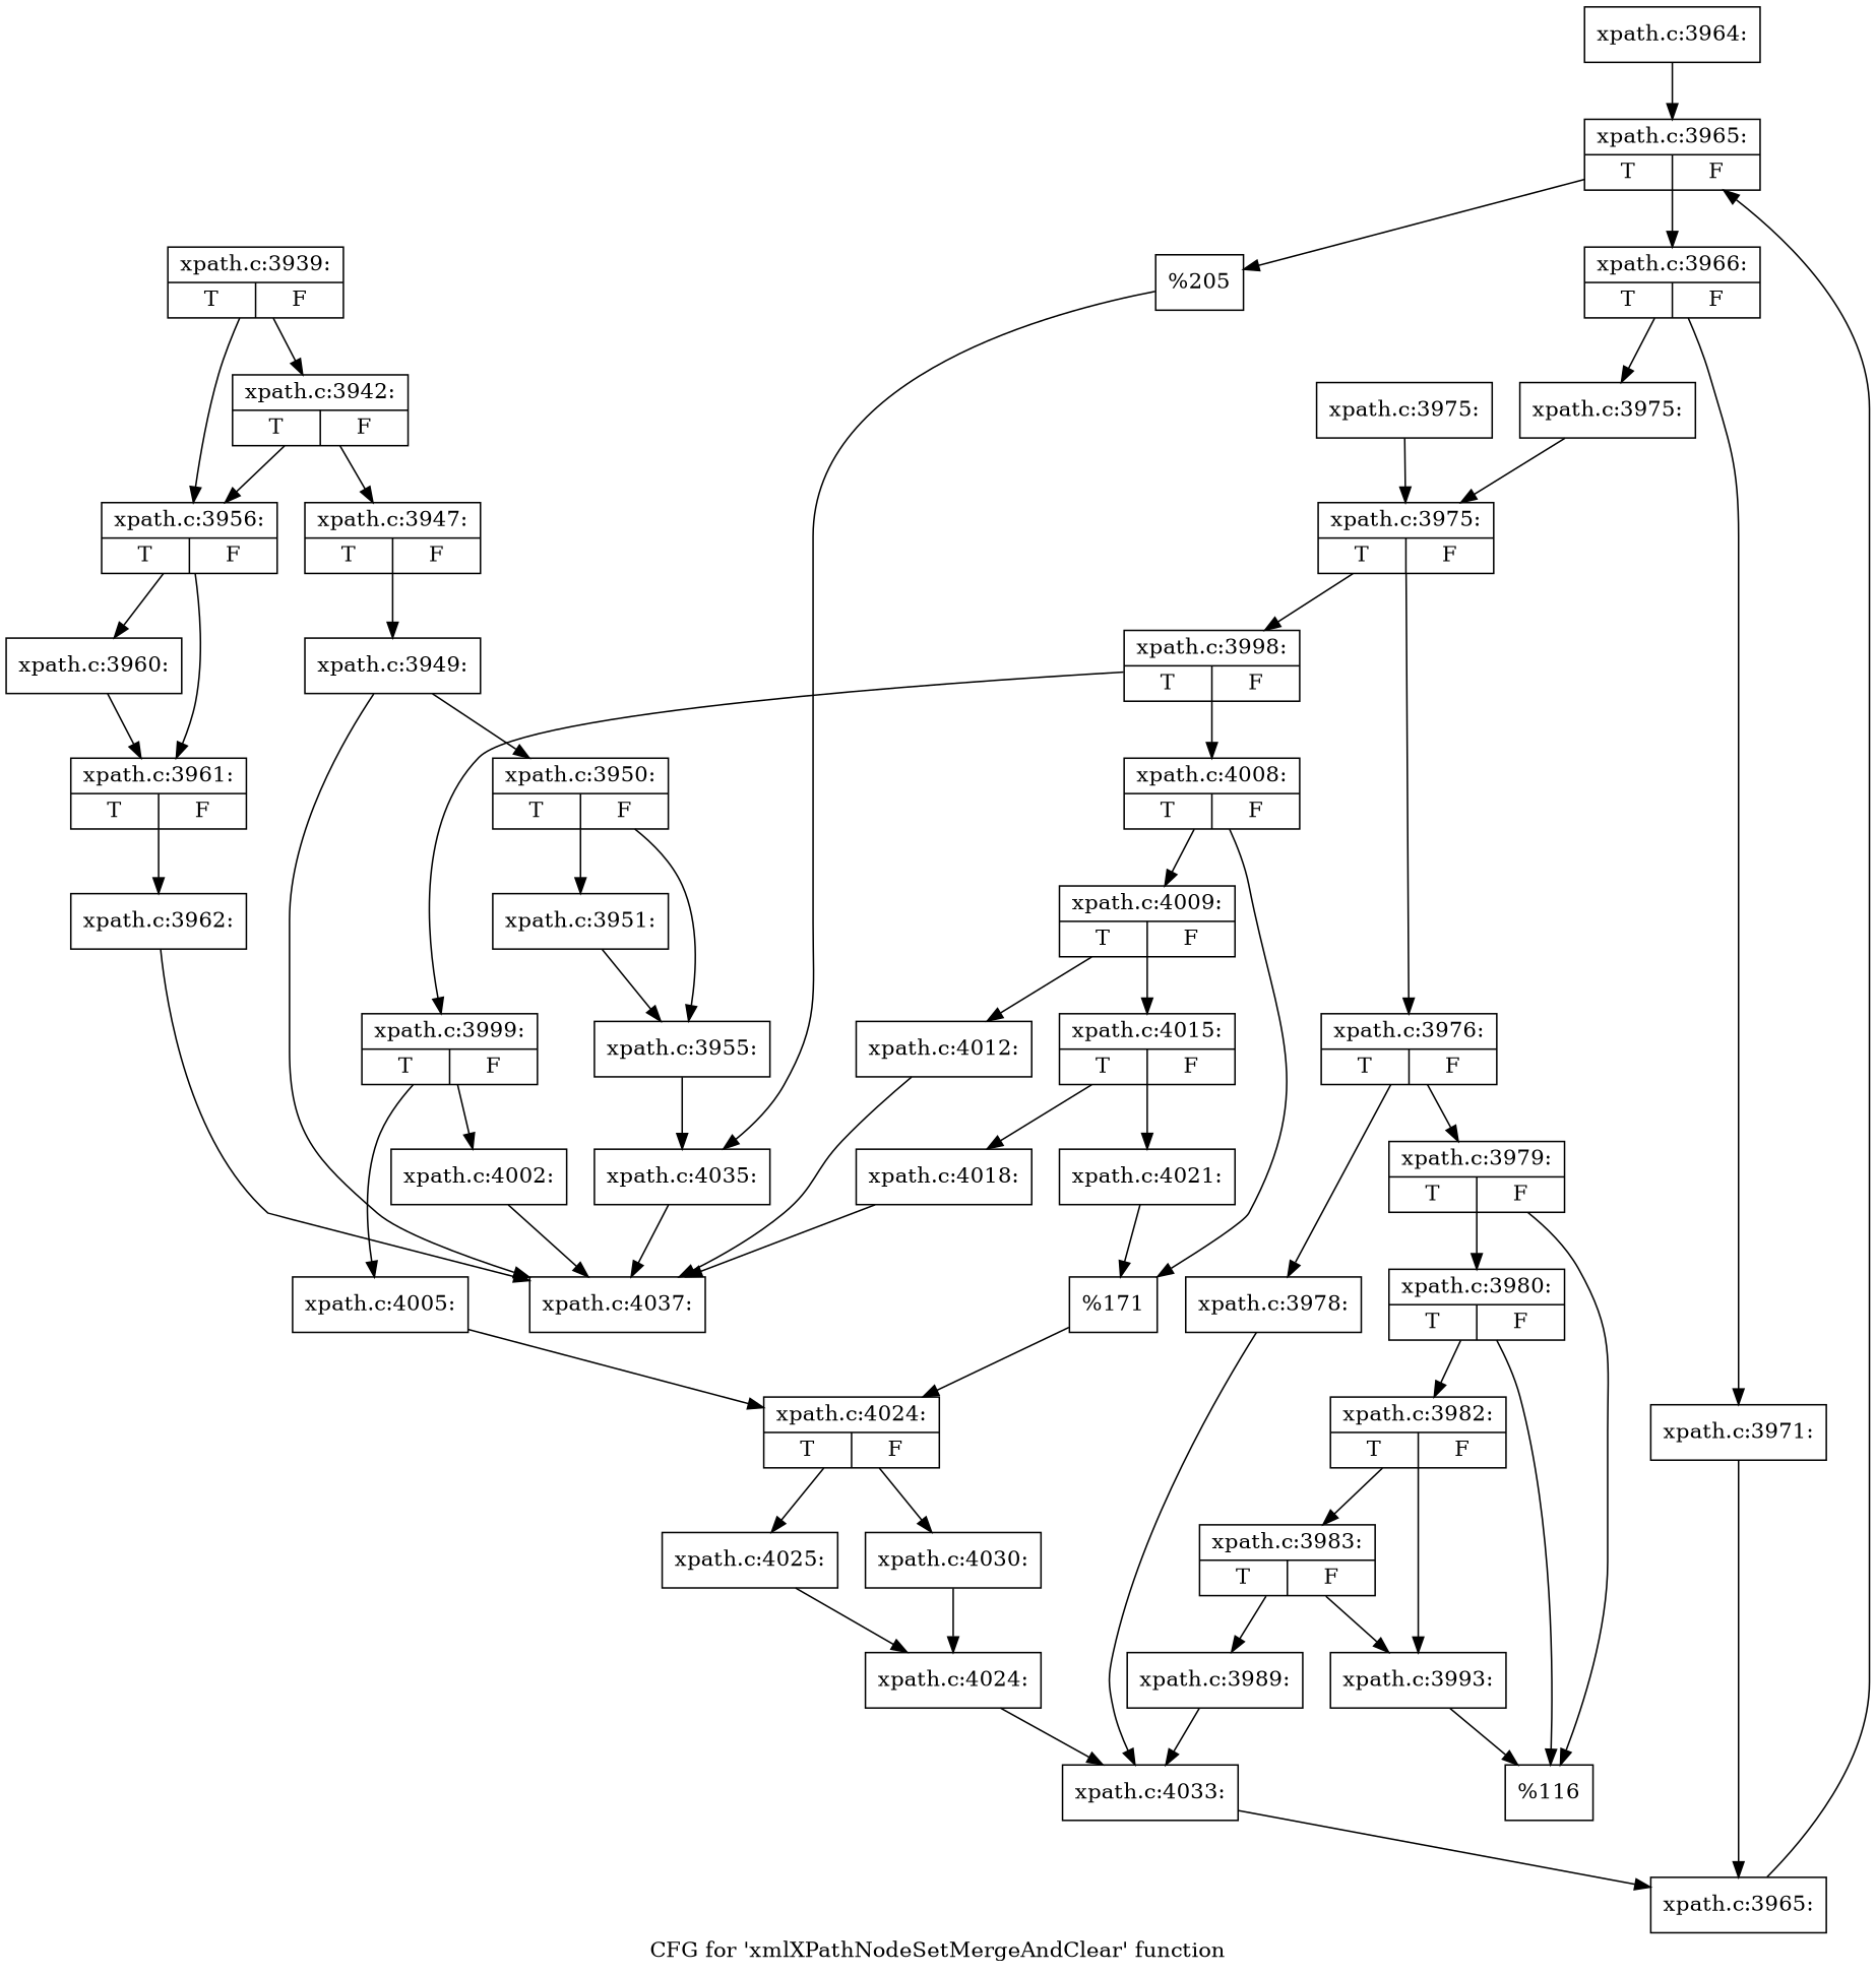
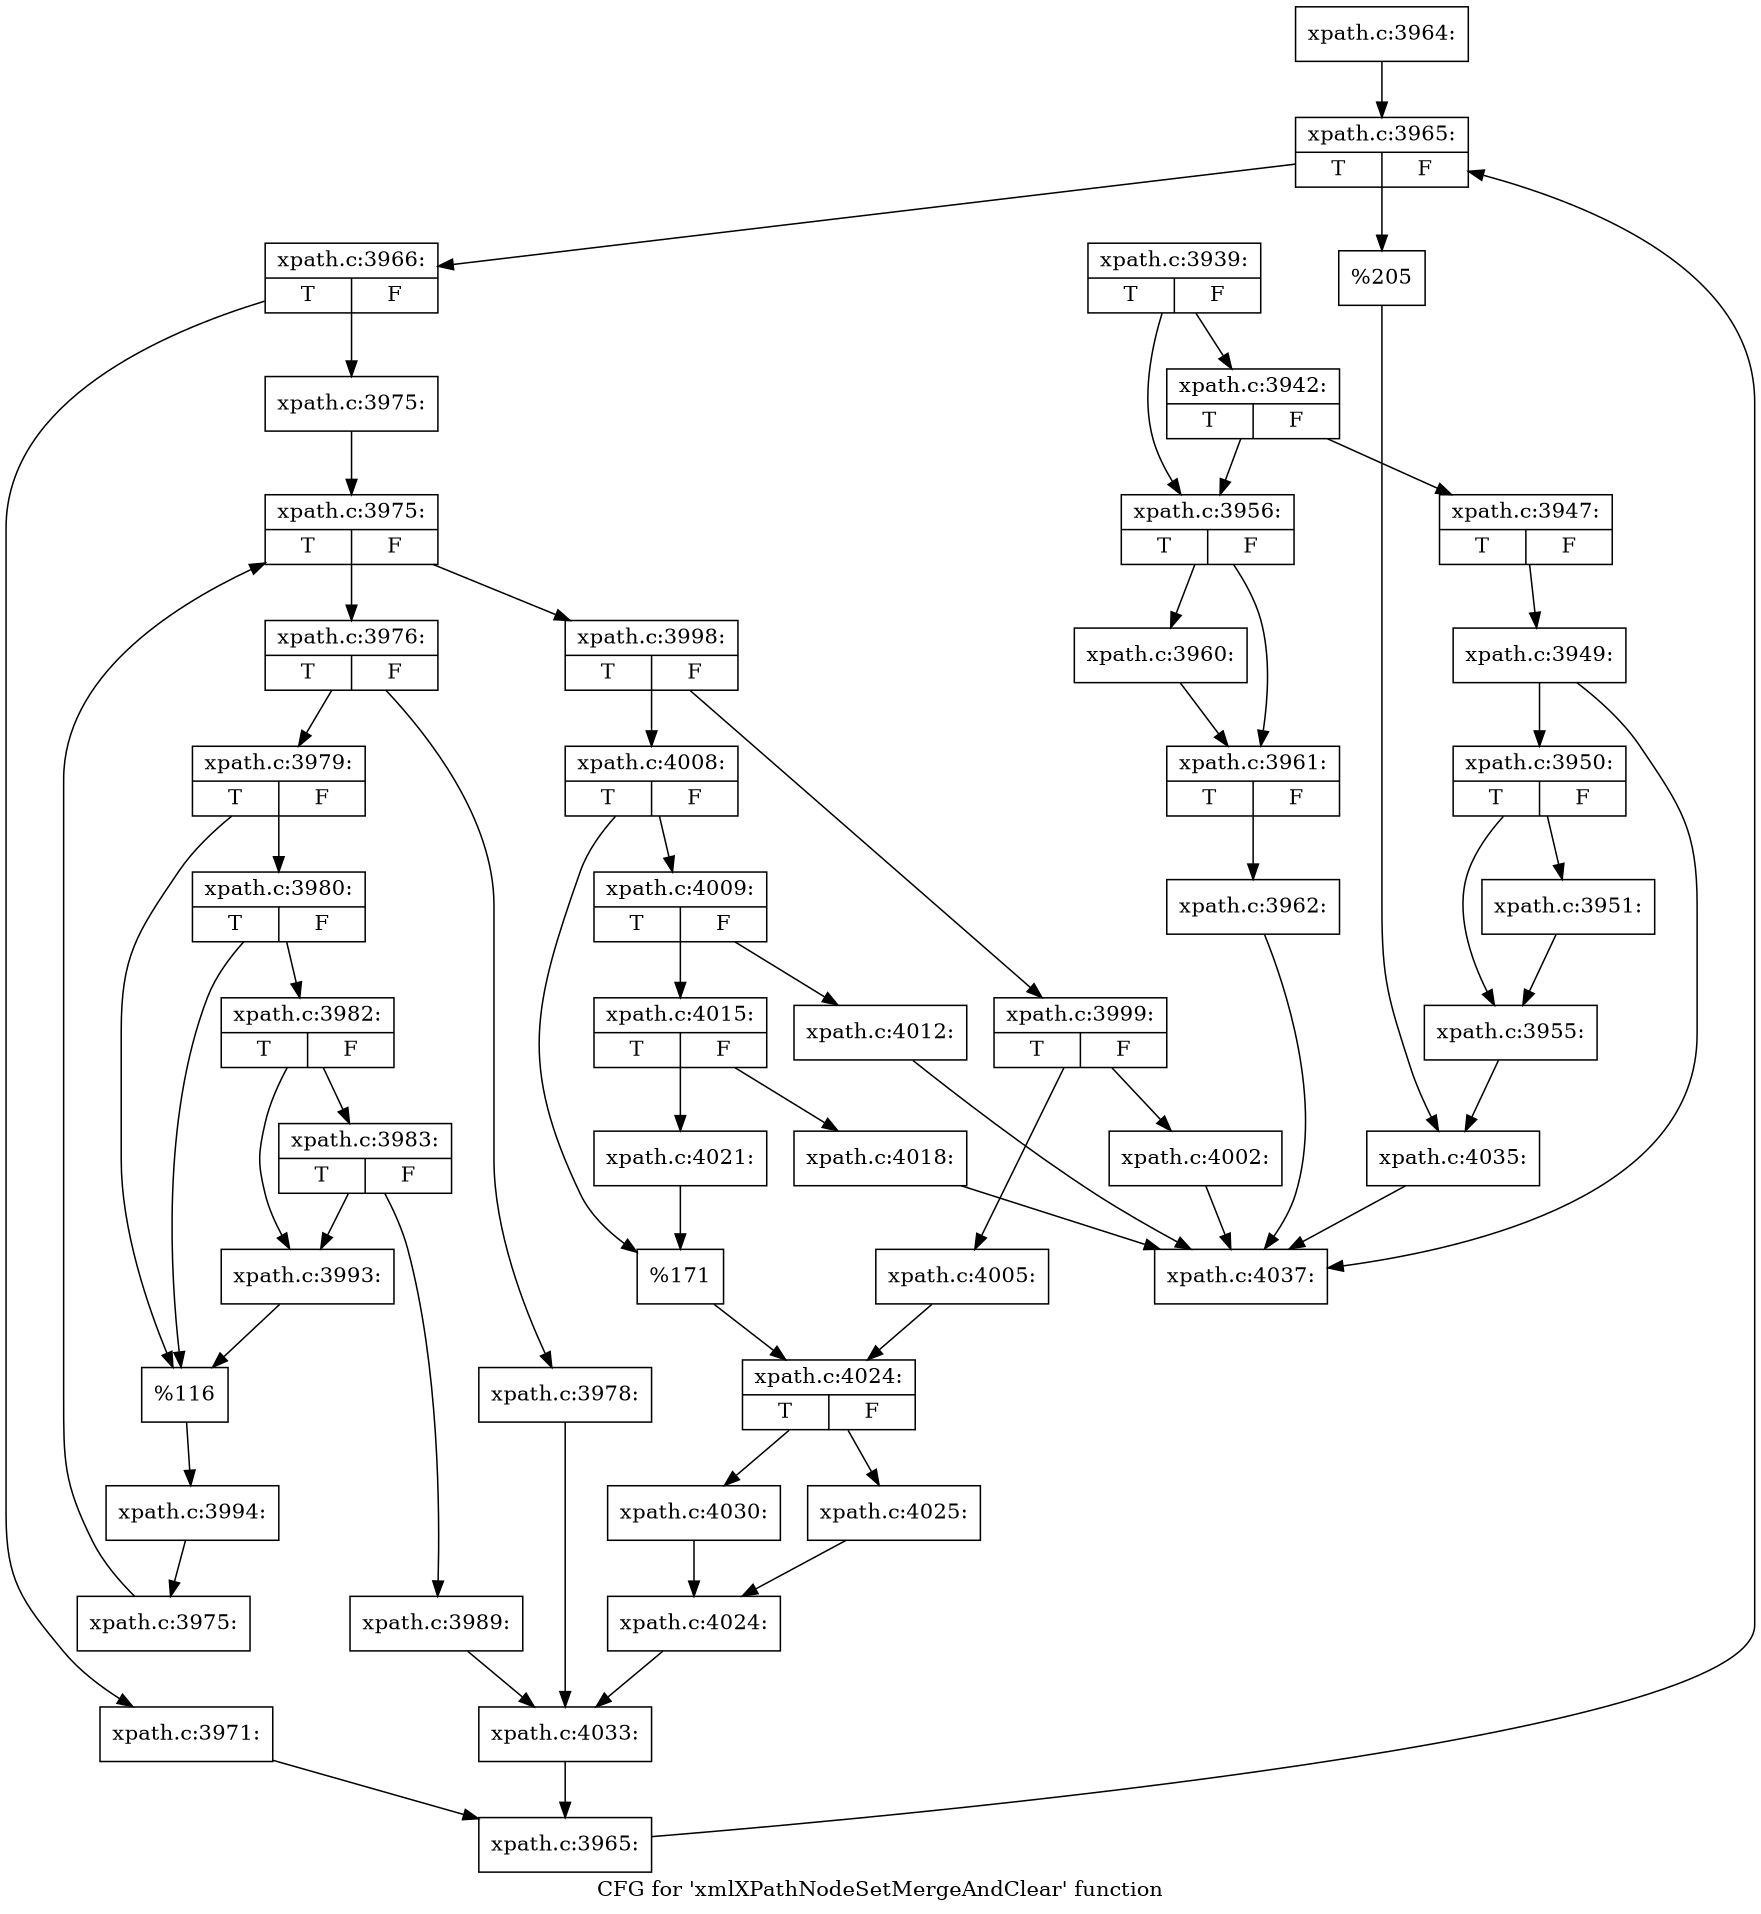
  digraph {
    label="CFG for 'xmlXPathNodeSetMergeAndClear' function"
    node [shape=record]
    n1 [label="{xpath.c:3939:|{<s0>T|<s1>F}}"]
    n2 [label="{xpath.c:3942:|{<s0>T|<s1>F}}"]
    n3 [label="{xpath.c:3956:|{<s0>T|<s1>F}}"]
    n4 [label="{xpath.c:3947:|{<s0>T|<s1>F}}"]
    n5 [label="{xpath.c:3960:}"]
    n6 [label="{xpath.c:3961:|{<s0>T|<s1>F}}"]
    n7 [label="{xpath.c:3949:}"]
    n8 [label="{xpath.c:3962:}"]
    n9 [label="{xpath.c:3950:|{<s0>T|<s1>F}}"]
    n10 [label="{xpath.c:4037:}"]
    n11 [label="{xpath.c:3951:}"]
    n12 [label="{xpath.c:3955:}"]
    n13 [label="{xpath.c:4035:}"]
    n14 [label="{xpath.c:3964:}"]
    n15 [label="{xpath.c:3965:|{<s0>T|<s1>F}}"]
    n16 [label="{xpath.c:3966:|{<s0>T|<s1>F}}"]
    n17 [label="{%205}"]
    n18 [label="{xpath.c:3971:}"]
    n19 [label="{xpath.c:3975:}"]
    n20 [label="{xpath.c:3965:}"]
    n21 [label="{xpath.c:3975:|{<s0>T|<s1>F}}"]
    n22 [label="{xpath.c:3976:|{<s0>T|<s1>F}}"]
    n23 [label="{xpath.c:3998:|{<s0>T|<s1>F}}"]
    n24 [label="{xpath.c:3978:}"]
    n25 [label="{xpath.c:3979:|{<s0>T|<s1>F}}"]
    n26 [label="{xpath.c:3999:|{<s0>T|<s1>F}}"]
    n27 [label="{xpath.c:4008:|{<s0>T|<s1>F}}"]
    n28 [label="{xpath.c:4033:}"]
    n29 [label="{xpath.c:3980:|{<s0>T|<s1>F}}"]
    n30 [label="{%116}"]
    n31 [label="{xpath.c:4002:}"]
    n32 [label="{xpath.c:4005:}"]
    n33 [label="{xpath.c:4009:|{<s0>T|<s1>F}}"]
    n34 [label="{%171}"]
    n35 [label="{xpath.c:3982:|{<s0>T|<s1>F}}"]
+   n36 [label="{xpath.c:3994:}"]
    n37 [label="{xpath.c:3983:|{<s0>T|<s1>F}}"]
    n38 [label="{xpath.c:3993:}"]
    n39 [label="{xpath.c:3975:}"]
    n40 [label="{xpath.c:3989:}"]
    n41 [label="{xpath.c:4024:|{<s0>T|<s1>F}}"]
    n42 [label="{xpath.c:4012:}"]
    n43 [label="{xpath.c:4015:|{<s0>T|<s1>F}}"]
    n44 [label="{xpath.c:4025:}"]
    n45 [label="{xpath.c:4030:}"]
    n46 [label="{xpath.c:4024:}"]
    n47 [label="{xpath.c:4018:}"]
    n48 [label="{xpath.c:4021:}"]
    n1 -> n2
    n1 -> n3
    n2 -> n3
    n2 -> n4
    n3 -> n5
    n3 -> n6
    n4 -> n7
    n5 -> n6
    n6 -> n8
    n7 -> n9
    n7 -> n10
    n8 -> n10
    n9 -> n11
    n9 -> n12
    n11 -> n12
    n12 -> n13
    n13 -> n10
    n14 -> n15
    n15 -> n16
    n15 -> n17
    n16 -> n18
    n16 -> n19
    n17 -> n13
    n18 -> n20
    n19 -> n21
    n20 -> n15
    n21 -> n22
    n21 -> n23
    n22 -> n24
    n22 -> n25
    n23 -> n26
    n23 -> n27
    n24 -> n28
    n25 -> n29
    n25 -> n30
    n26 -> n31
    n26 -> n32
    n27 -> n33
    n27 -> n34
    n28 -> n20
    n29 -> n30
    n29 -> n35
+   n30 -> n36
    n31 -> n10
    n32 -> n41
    n33 -> n42
    n33 -> n43
    n34 -> n41
    n35 -> n37
    n35 -> n38
+   n36 -> n39
    n37 -> n38
    n37 -> n40
    n38 -> n30
    n39 -> n21
    n40 -> n28
    n41 -> n44
    n41 -> n45
    n42 -> n10
    n43 -> n47
    n43 -> n48
    n44 -> n46
    n45 -> n46
    n46 -> n28
    n47 -> n10
    n48 -> n34
  }
